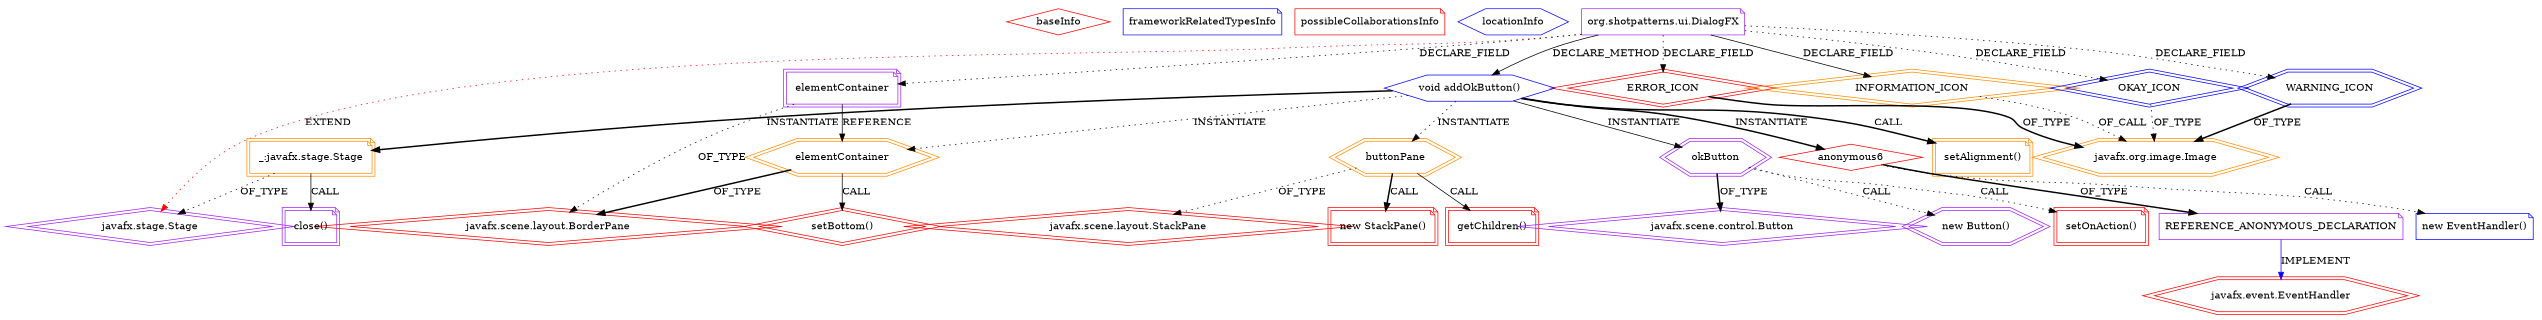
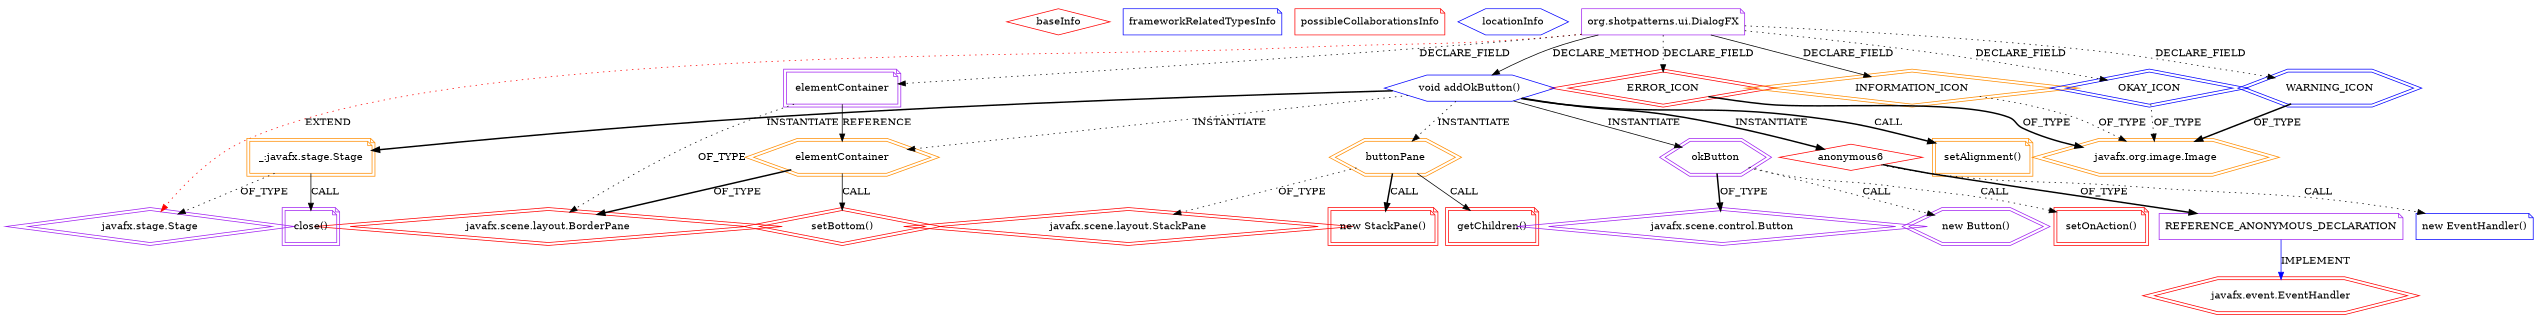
  digraph {
    node [color=red shape=note isFrameworkType=true vertexType=FRAMEWORK_CLASS_TYPE peripheries=2]
    edge [style=dotted]
    baseInfo [category=extension_graph graphId=2237 isAnonymous=false possibleRelation=true shape=diamond isFrameworkType="" vertexType="" peripheries=""]
    frameworkRelatedTypesInfo [0="javafx.stage.Stage" color=blue isFrameworkType="" vertexType="" peripheries=""]
    possibleCollaborationsInfo [0="2237~CLIENT_METHOD_DECLARATION-INSTANTIATION-~javafx.stage.Stage ~javafx.event.EventHandler ~false~true" isFrameworkType="" vertexType="" peripheries=""]
    locationInfo [color=blue contextSignature=DialogFX filePath="/c1um5y-ShotPatterns/ShotPatterns-master/src/org/shotpatterns/ui/DialogFX.java" graphId=2237 projectName="c1um5y-ShotPatterns" shape=hexagon isFrameworkType="" vertexType="" peripheries=""]
    n5 [color=purple isFrameworkType=false label="org.shotpatterns.ui.DialogFX" vertexType=ROOT_CLIENT_CLASS_DECLARATION peripheries=""]
    n6 [color=purple label="javafx.stage.Stage" shape=diamond]
    n7 [label=ERROR_ICON shape=diamond vertexType=FIELD_DECLARATION]
    n8 [color=darkorange label=INFORMATION_ICON shape=diamond vertexType=FIELD_DECLARATION]
    n9 [color=blue label=OKAY_ICON shape=diamond vertexType=FIELD_DECLARATION]
    n10 [color=blue label=WARNING_ICON shape=hexagon vertexType=FIELD_DECLARATION]
    n11 [color=purple label=elementContainer vertexType=FIELD_DECLARATION]
    n12 [color=blue isFrameworkType=false label="void addOkButton()" shape=hexagon vertexType=CLIENT_METHOD_DECLARATION peripheries=""]
    n13 [color=darkorange label="javafx.org.image.Image" shape=hexagon]
    n14 [label="javafx.scene.layout.BorderPane" shape=diamond]
    n15 [color=darkorange label=elementContainer shape=hexagon vertexType=VARIABLE_EXPRESION]
    n16 [color=darkorange label=buttonPane shape=hexagon vertexType=VARIABLE_EXPRESION]
    n17 [color=purple label=okButton shape=hexagon vertexType=VARIABLE_EXPRESION]
    n18 [isFrameworkType=false label=anonymous6 shape=diamond vertexType=VARIABLE_EXPRESION peripheries=""]
    n19 [color=darkorange label="_:javafx.stage.Stage" vertexType=VARIABLE_EXPRESION]
    n20 [color=darkorange label="setAlignment()" vertexType=INSIDE_CALL]
    n21 [label="setBottom()" shape=diamond vertexType=INSIDE_CALL]
    n22 [label="javafx.scene.layout.StackPane" shape=diamond]
    n23 [label="new StackPane()" vertexType=CONSTRUCTOR_CALL]
    n24 [label="getChildren()" vertexType=INSIDE_CALL]
    n25 [color=purple label="javafx.scene.control.Button" shape=diamond]
    n26 [color=purple label="new Button()" shape=hexagon vertexType=CONSTRUCTOR_CALL]
    n27 [label="setOnAction()" vertexType=INSIDE_CALL]
    n28 [color=purple isFrameworkType=false label=REFERENCE_ANONYMOUS_DECLARATION vertexType=REFERENCE_ANONYMOUS_DECLARATION peripheries=""]
    n29 [color=blue isFrameworkType=false label="new EventHandler()" vertexType=CONSTRUCTOR_CALL peripheries=""]
    n30 [color=purple label="close()" vertexType=INSIDE_CALL]
    n31 [label="javafx.event.EventHandler" shape=hexagon vertexType=FRAMEWORK_INTERFACE_TYPE]
    n5 -> n6 [color=red label=EXTEND]
    n5 -> n7 [label=DECLARE_FIELD]
    n5 -> n8 [label=DECLARE_FIELD style=solid]
    n5 -> n9 [label=DECLARE_FIELD]
    n5 -> n10 [label=DECLARE_FIELD]
    n5 -> n11 [label=DECLARE_FIELD]
    n5 -> n12 [label=DECLARE_METHOD style=solid]
    n7 -> n13 [label=OF_TYPE style=bold]
-   n8 -> n13 [label=OF_CALL]
+   n8 -> n13 [label=OF_TYPE]
    n9 -> n13 [label=OF_TYPE]
    n10 -> n13 [label=OF_TYPE style=bold]
    n11 -> n14 [label=OF_TYPE]
    n11 -> n15 [label=REFERENCE style=solid]
    n12 -> n15 [label=INSTANTIATE]
    n12 -> n16 [label=INSTANTIATE]
    n12 -> n17 [label=INSTANTIATE style=solid]
    n12 -> n18 [label=INSTANTIATE style=bold]
    n12 -> n19 [label=INSTANTIATE style=bold]
    n12 -> n20 [label=CALL style=bold]
    n15 -> n14 [label=OF_TYPE style=bold]
    n15 -> n21 [label=CALL style=solid]
    n16 -> n22 [label=OF_TYPE]
    n16 -> n23 [label=CALL style=bold]
    n16 -> n24 [label=CALL style=solid]
    n17 -> n25 [label=OF_TYPE style=bold]
    n17 -> n26 [label=CALL]
    n17 -> n27 [label=CALL]
    n18 -> n28 [label=OF_TYPE style=bold]
    n18 -> n29 [label=CALL]
    n19 -> n6 [label=OF_TYPE]
    n19 -> n30 [label=CALL style=solid]
    n28 -> n31 [color=blue label=IMPLEMENT style=solid]
  }
